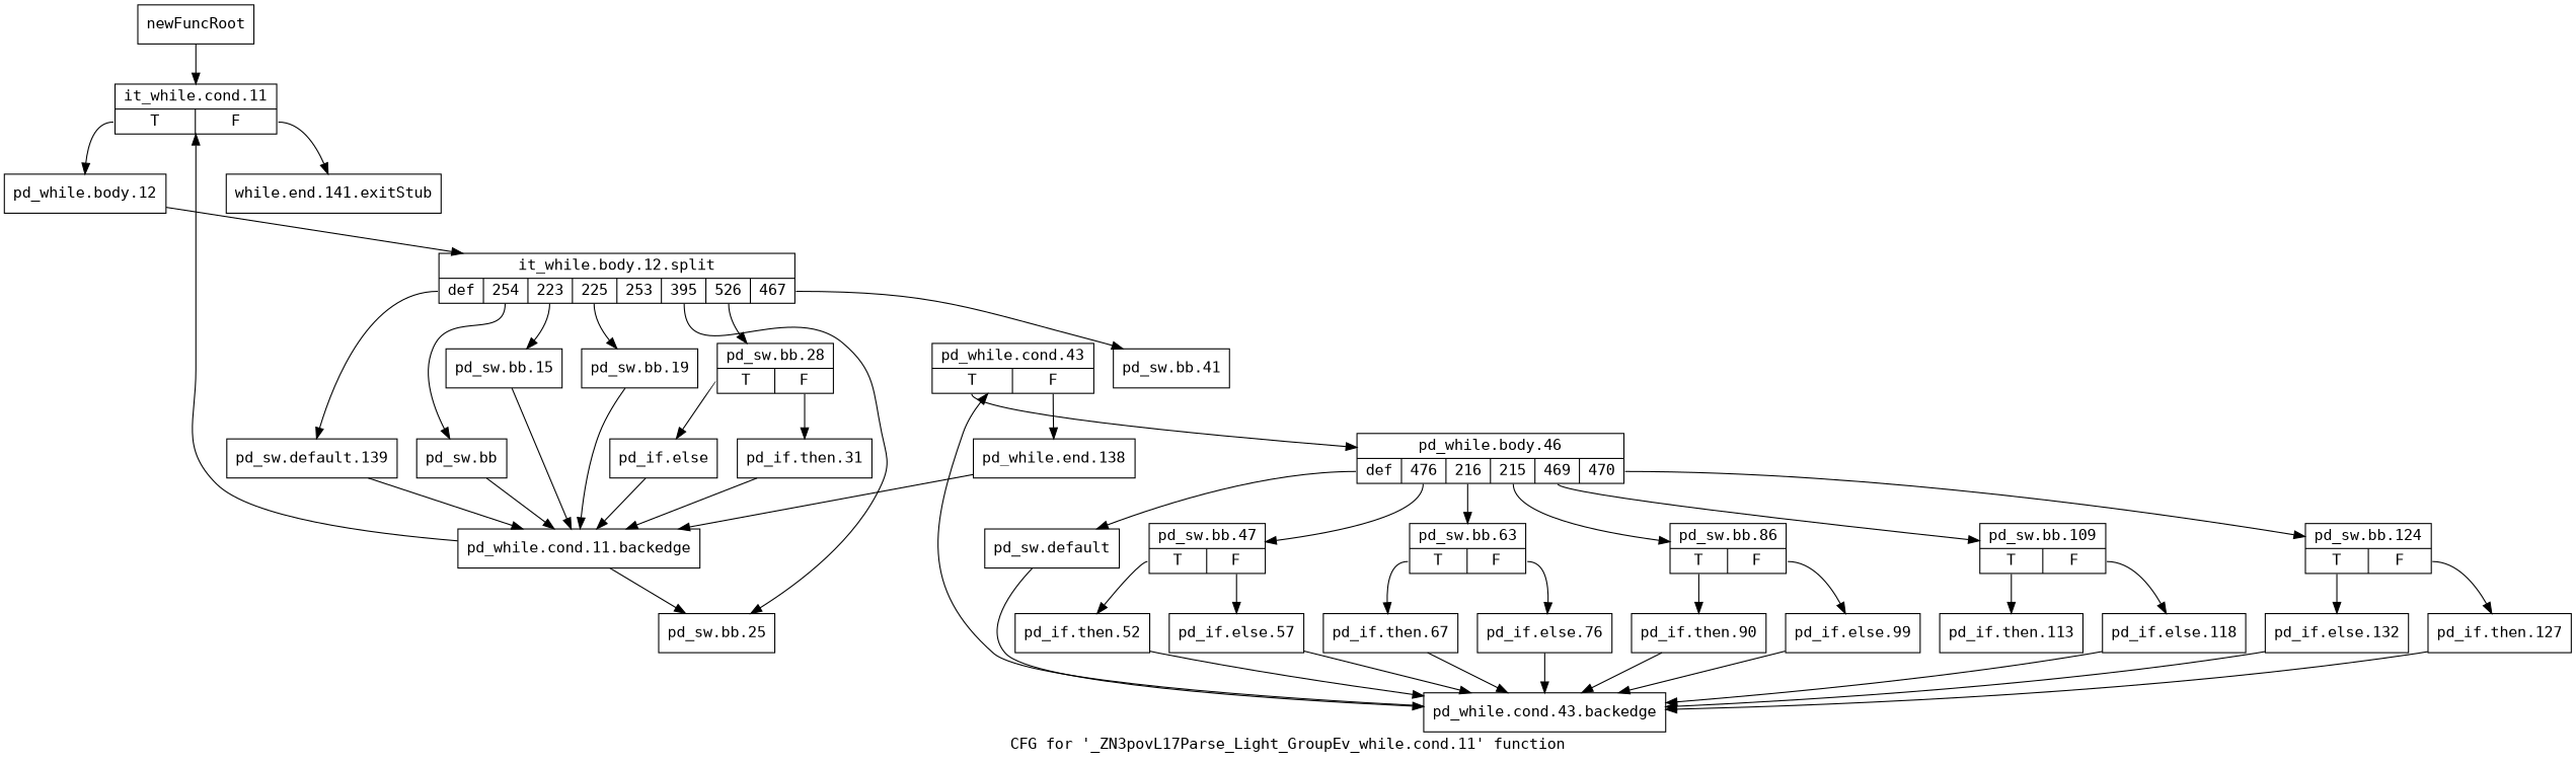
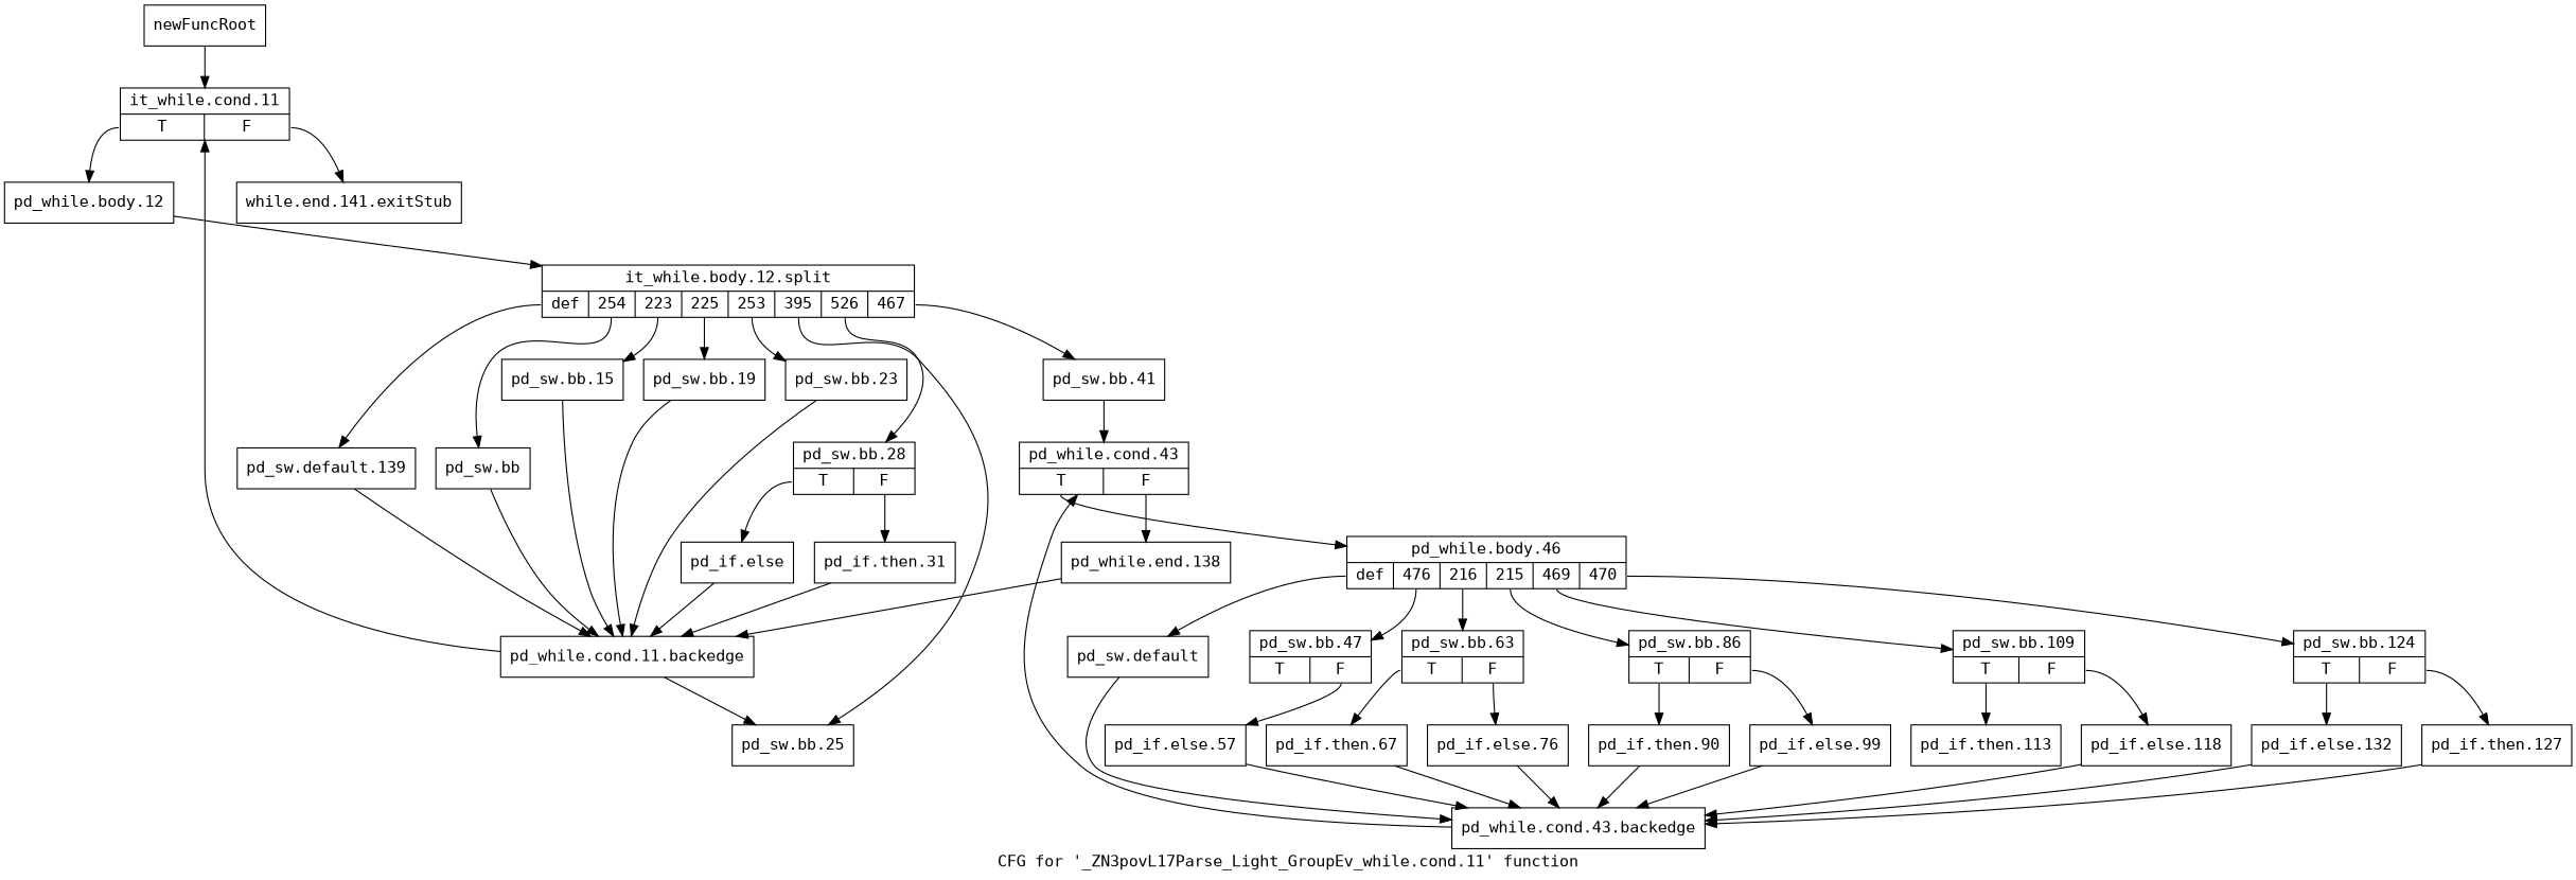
  digraph {
    fontname="DejaVu Sans Mono"
    label="CFG for '_ZN3povL17Parse_Light_GroupEv_while.cond.11' function"
    node [fontname="DejaVu Sans Mono" shape=record]
    edge [fontname="DejaVu Sans Mono"]
    n1 [label="{newFuncRoot}"]
    n2 [label="{it_while.cond.11|{<s0>T|<s1>F}}"]
    n3 [label="{while.end.141.exitStub}"]
    n4 [label="{pd_while.body.12}"]
    n5 [label="{it_while.body.12.split|{<s0>def|<s1>254|<s2>223|<s3>225|<s4>253|<s5>395|<s6>526|<s7>467}}"]
    n6 [label="{pd_sw.default.139}"]
    n7 [label="{pd_sw.bb}"]
    n8 [label="{pd_sw.bb.15}"]
    n9 [label="{pd_sw.bb.19}"]
+   n10 [label="{pd_sw.bb.23}"]
    n11 [label="{pd_sw.bb.25}"]
    n12 [label="{pd_sw.bb.28|{<s0>T|<s1>F}}"]
    n13 [label="{pd_sw.bb.41}"]
    n14 [label="{pd_while.cond.11.backedge}"]
    n15 [label="{pd_if.else}"]
    n16 [label="{pd_if.then.31}"]
    n17 [label="{pd_while.cond.43|{<s0>T|<s1>F}}"]
    n18 [label="{pd_while.body.46|{<s0>def|<s1>476|<s2>216|<s3>215|<s4>469|<s5>470}}"]
    n19 [label="{pd_while.end.138}"]
    n20 [label="{pd_sw.default}"]
    n21 [label="{pd_sw.bb.47|{<s0>T|<s1>F}}"]
    n22 [label="{pd_sw.bb.63|{<s0>T|<s1>F}}"]
    n23 [label="{pd_sw.bb.86|{<s0>T|<s1>F}}"]
    n24 [label="{pd_sw.bb.109|{<s0>T|<s1>F}}"]
    n25 [label="{pd_sw.bb.124|{<s0>T|<s1>F}}"]
    n26 [label="{pd_while.cond.43.backedge}"]
-   n27 [label="{pd_if.then.52}"]
    n28 [label="{pd_if.else.57}"]
    n29 [label="{pd_if.then.67}"]
    n30 [label="{pd_if.else.76}"]
    n31 [label="{pd_if.then.90}"]
    n32 [label="{pd_if.else.99}"]
    n33 [label="{pd_if.then.113}"]
    n34 [label="{pd_if.else.118}"]
    n35 [label="{pd_if.else.132}"]
    n36 [label="{pd_if.then.127}"]
    n1 -> n2
    n2 -> n3 [tailport=s1]
    n2 -> n4 [tailport=s0]
    n4 -> n5
    n5 -> n6 [tailport=s0]
    n5 -> n7 [tailport=s1]
    n5 -> n8 [tailport=s2]
    n5 -> n9 [tailport=s3]
+   n5 -> n10 [tailport=s4]
    n5 -> n11 [tailport=s5]
    n5 -> n12 [tailport=s6]
    n5 -> n13 [tailport=s7]
    n6 -> n14
    n7 -> n14
    n8 -> n14
    n9 -> n14
+   n10 -> n14
    n12 -> n15 [tailport=s0]
    n12 -> n16 [tailport=s1]
+   n13 -> n17
    n14 -> n2
    n14 -> n11
    n15 -> n14
    n16 -> n14
    n17 -> n18 [tailport=s0]
    n17 -> n19 [tailport=s1]
    n18 -> n20 [tailport=s0]
    n18 -> n21 [tailport=s1]
    n18 -> n22 [tailport=s2]
    n18 -> n23 [tailport=s3]
    n18 -> n24 [tailport=s4]
    n18 -> n25 [tailport=s5]
    n19 -> n14
    n20 -> n26
-   n21 -> n27 [tailport=s0]
    n21 -> n28 [tailport=s1]
    n22 -> n29 [tailport=s0]
    n22 -> n30 [tailport=s1]
    n23 -> n31 [tailport=s0]
    n23 -> n32 [tailport=s1]
    n24 -> n33 [tailport=s0]
    n24 -> n34 [tailport=s1]
    n25 -> n35 [tailport=s0]
    n25 -> n36 [tailport=s1]
    n26 -> n17
-   n27 -> n26
    n28 -> n26
    n29 -> n26
    n30 -> n26
    n31 -> n26
    n32 -> n26
    n34 -> n26
    n35 -> n26
    n36 -> n26
  }
